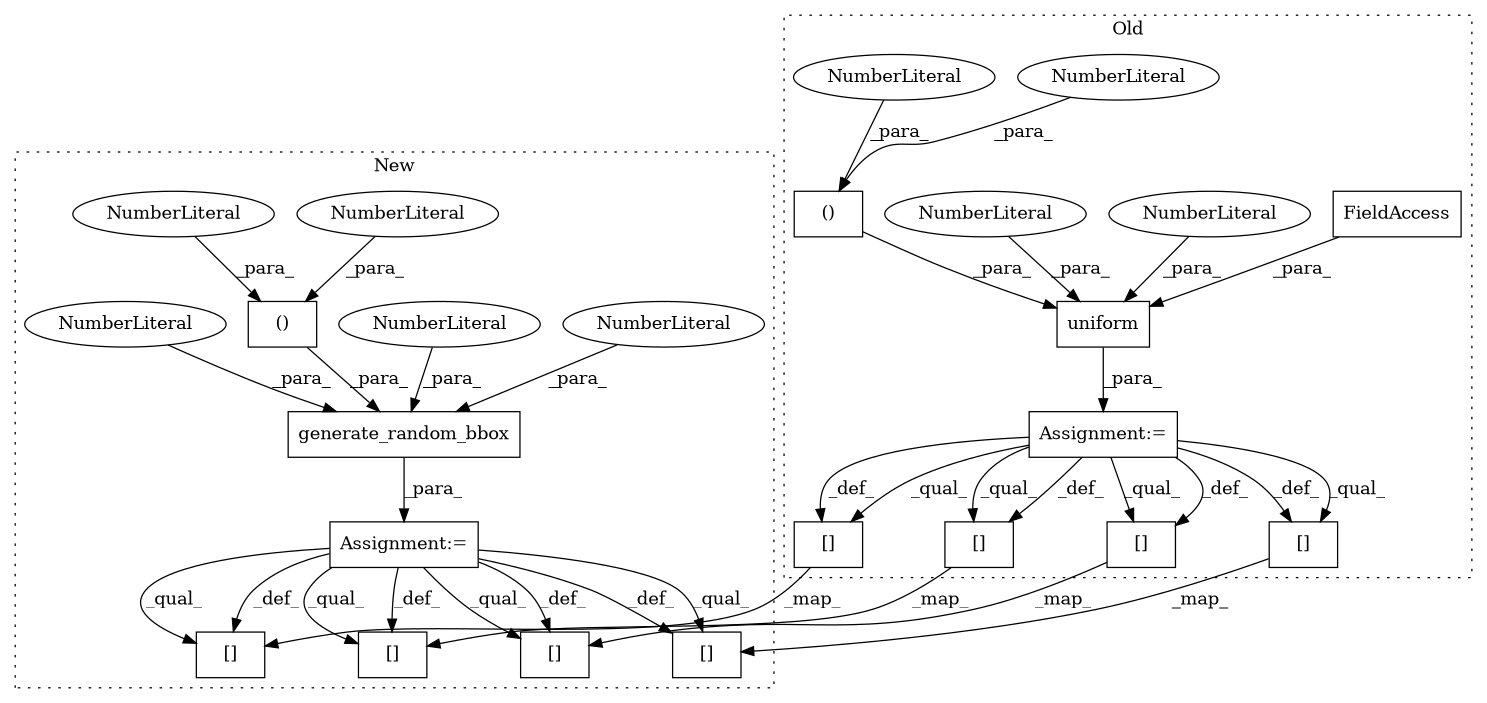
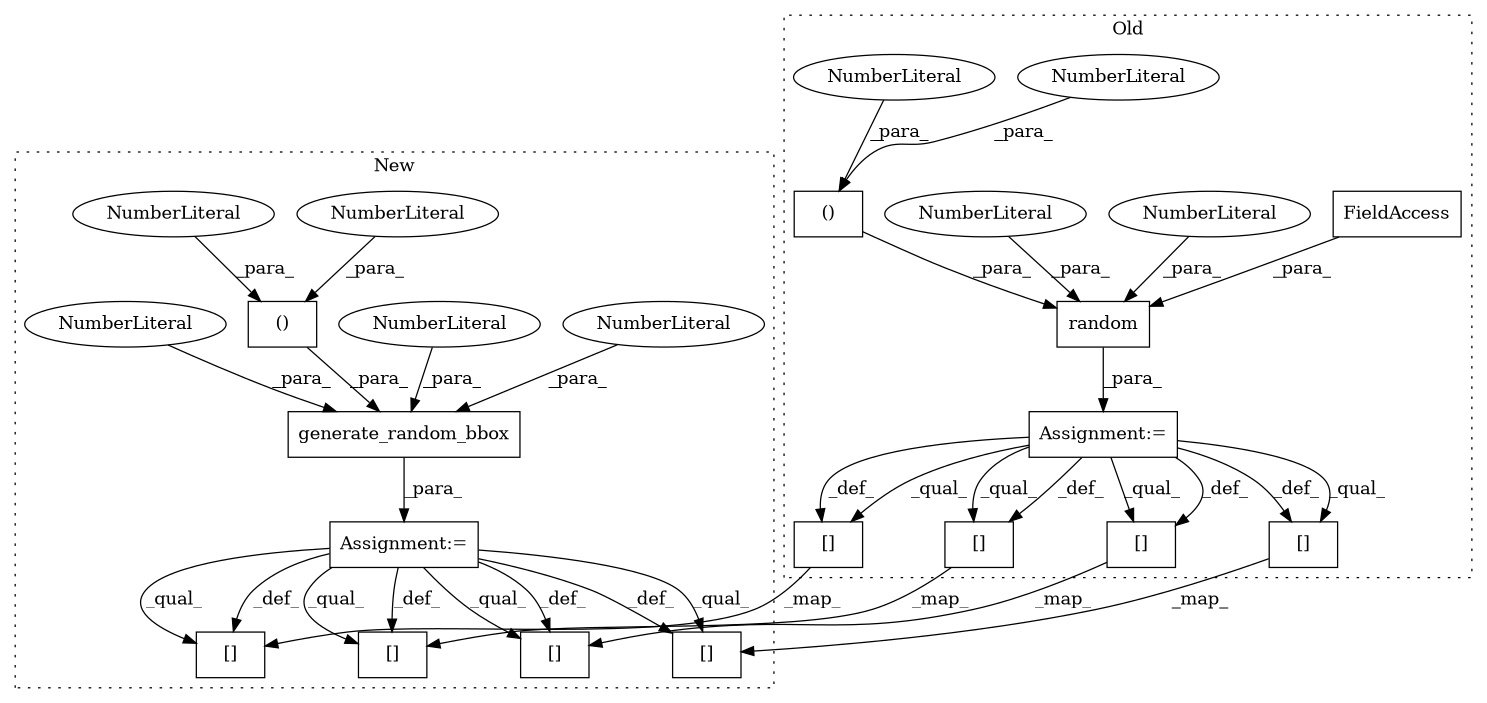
  digraph {
    node [a=34 l="19,2" s=294 shape=box]
-   n1 [a=32 l="8,2" label=uniform s="272,310"]
+   n1 [a=32 l="8,2" label=random s="272,310"]
    n2 [a=106 l=16 label="()"]
    n3 [l=2 label=NumberLiteral shape=ellipse]
    n4 [a=22 l=12 label=FieldAccess s=259]
    n5 [a=2 label="[]" s="743,792"]
    n6 [l=3 label=NumberLiteral s=280 shape=ellipse]
    n7 [a=2 label="[]" s="531,580"]
    n8 [a=2 label="[]" s="637,686"]
    n9 [l=4 label=NumberLiteral s=284 shape=ellipse]
    n10 [a=2 label="[]" s="425,474"]
    n11 [l=1 label=NumberLiteral s=309 shape=ellipse]
    n12 [a=7 l=1 label="Assignment:=" s=258]
    n13 [a=32 l="21,1" label=generate_random_bbox s="333,385"]
    n14 [a=106 l=17 label="()" s=362]
    n15 [l=2 label=NumberLiteral s=377 shape=ellipse]
    n16 [l=2 label=NumberLiteral s=362 shape=ellipse]
    n17 [l=1 label=NumberLiteral s=381 shape=ellipse]
    n18 [l=2 label=NumberLiteral s=383 shape=ellipse]
    n19 [a=2 label="[]" s="817,866"]
    n20 [a=2 label="[]" s="605,654"]
    n21 [l=2 label=NumberLiteral s=354 shape=ellipse]
    n22 [a=2 label="[]" s="711,760"]
    n23 [a=2 label="[]" s="499,548"]
    n24 [a=7 l=1 label="Assignment:=" s=332]
    subgraph cluster_1 {
      label=Old
      style=dotted
      n1
      n2
      n3
      n4
      n5
      n6
      n7
      n8
      n9
      n10
      n11
      n12
    }
    subgraph cluster_2 {
      label=New
      style=dotted
      n13
      n14
      n15
      n16
      n17
      n18
      n19
      n20
      n21
      n22
      n23
      n24
    }
    n1 -> n12 [label=_para_]
    n2 -> n1 [label=_para_]
    n3 -> n2 [label=_para_]
    n4 -> n1 [label=_para_]
    n5 -> n19 [label=_map_]
    n6 -> n1 [label=_para_]
    n7 -> n20 [label=_map_]
    n8 -> n22 [label=_map_]
    n9 -> n1 [label=_para_]
    n10 -> n23 [label=_map_]
    n11 -> n2 [label=_para_]
    n12 -> n5 [label=_qual_]
    n12 -> n5 [label=_def_]
    n12 -> n7 [label=_qual_]
    n12 -> n7 [label=_def_]
    n12 -> n8 [label=_def_]
    n12 -> n8 [label=_qual_]
    n12 -> n10 [label=_def_]
    n12 -> n10 [label=_qual_]
    n13 -> n24 [label=_para_]
    n14 -> n13 [label=_para_]
    n15 -> n14 [label=_para_]
    n16 -> n14 [label=_para_]
    n17 -> n13 [label=_para_]
    n18 -> n13 [label=_para_]
    n21 -> n13 [label=_para_]
    n24 -> n19 [label=_qual_]
    n24 -> n19 [label=_def_]
    n24 -> n20 [label=_qual_]
    n24 -> n20 [label=_def_]
    n24 -> n22 [label=_qual_]
    n24 -> n22 [label=_def_]
    n24 -> n23 [label=_def_]
    n24 -> n23 [label=_qual_]
  }
